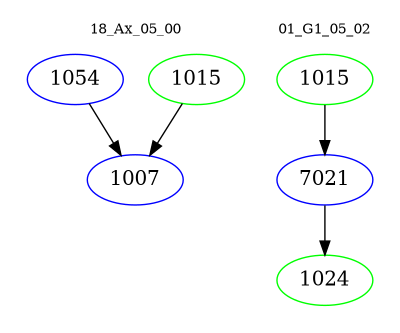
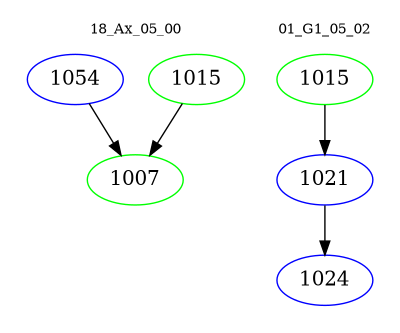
  digraph {
    node [color=blue]
    edge [color=black]
    n1 [color=green label=1015]
-   n2 [label=1007]
+   n2 [color=green label=1007]
    n3 [label=1054]
    n4 [color=green label=1015]
-   n5 [label=7021]
-   n6 [color=green label=1024]
+   n5 [label=1021]
+   n6 [label=1024]
    subgraph cluster_1 {
      color=white
      fontsize=10
      label="18_Ax_05_00"
      n1
      n2
      n3
    }
    subgraph cluster_2 {
      color=white
      fontsize=10
      label="01_G1_05_02"
      n4
      n5
      n6
    }
    n1 -> n2
    n3 -> n2
    n4 -> n5
    n5 -> n6
  }
